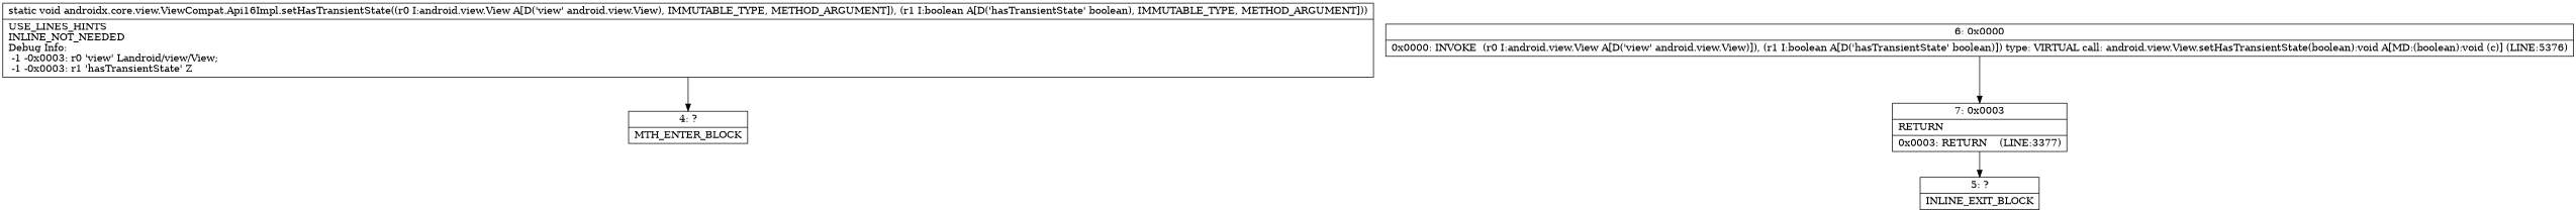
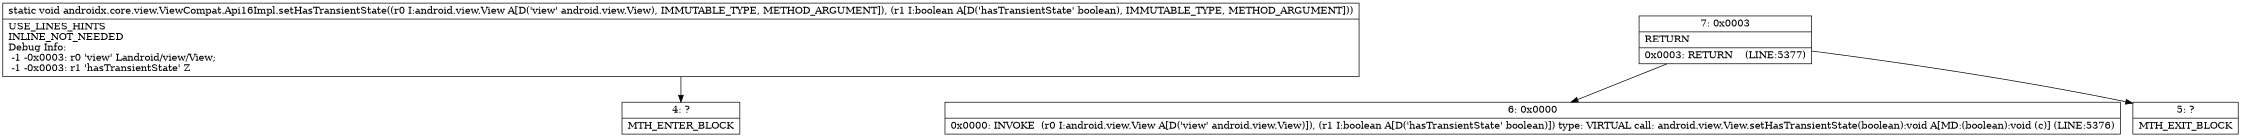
  digraph {
    node [shape=record]
    n1 [label="{4\:\ ?|MTH_ENTER_BLOCK\l}"]
    n2 [label="{6\:\ 0x0000|0x0000: INVOKE  (r0 I:android.view.View A[D('view' android.view.View)]), (r1 I:boolean A[D('hasTransientState' boolean)]) type: VIRTUAL call: android.view.View.setHasTransientState(boolean):void A[MD:(boolean):void (c)] (LINE:5376)\l}"]
-   n3 [label="{7\:\ 0x0003|RETURN\l|0x0003: RETURN    (LINE:3377)\l}"]
-   n4 [label="{5\:\ ?|INLINE_EXIT_BLOCK\l}"]
+   n3 [label="{7\:\ 0x0003|RETURN\l|0x0003: RETURN    (LINE:5377)\l}"]
+   n4 [label="{5\:\ ?|MTH_EXIT_BLOCK\l}"]
    n5 [label="{static void androidx.core.view.ViewCompat.Api16Impl.setHasTransientState((r0 I:android.view.View A[D('view' android.view.View), IMMUTABLE_TYPE, METHOD_ARGUMENT]), (r1 I:boolean A[D('hasTransientState' boolean), IMMUTABLE_TYPE, METHOD_ARGUMENT]))  | USE_LINES_HINTS\lINLINE_NOT_NEEDED\lDebug Info:\l  \-1 \-0x0003: r0 'view' Landroid\/view\/View;\l  \-1 \-0x0003: r1 'hasTransientState' Z\l}"]
-   n2 -> n3
+   n3 -> n2
    n3 -> n4
    n5 -> n1
  }
